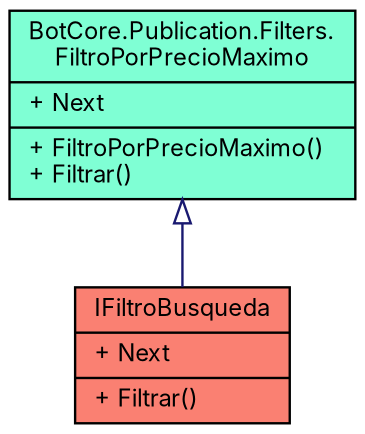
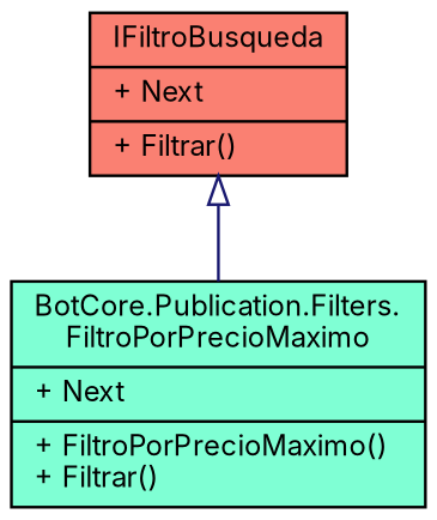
  digraph {
    fontname=Inter
    node [color=black fontname=Inter fontsize=10 shape=record style=filled]
    n1 [fillcolor=aquamarine fontcolor=black height=0.2 label="{BotCore.Publication.Filters.\lFiltroPorPrecioMaximo\n|+ Next\l|+ FiltroPorPrecioMaximo()\l+ Filtrar()\l}" width=0.4]
    n2 [fillcolor=salmon height=0.2 label="{IFiltroBusqueda\n|+ Next\l|+ Filtrar()\l}" width=0.4]
-   n1 -> n2 [arrowtail=onormal color=midnightblue dir=back fontname=Inter fontsize=10 labelfontname=Helvetica labelfontsize=10 style=solid]
+   n2 -> n1 [arrowtail=onormal color=midnightblue dir=back fontname=Inter fontsize=10 labelfontname=Helvetica labelfontsize=10 style=solid]
  }
